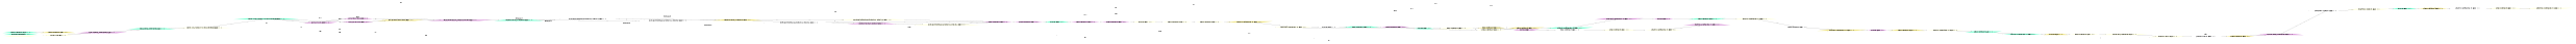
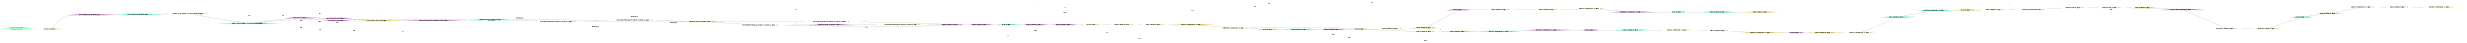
  digraph {
    fontname="DejaVu Sans Mono"
    rankdir=LR
    node [fillcolor=lightyellow fontname="DejaVu Sans Mono" shape=trapezium style=filled]
    edge [fontname="DejaVu Sans Mono" style=bold]
    n1 [fillcolor=plum label="Iterator<Object> publicIterator = publicCredentials.iterator()@@@52@@@['0', '0', '1']"]
    n2 [fillcolor=white label="assertNotSame(extensions(1(,publicIterator.next())@@@53@@@['0', '0', '1']"]
    n3 [label="assertNotSame(extensions(1(,publicIterator.next())@@@54@@@['0', '0', '1']" shape=parallelogram]
    n4 [fillcolor=plum label="OAuthBearerLoginModule loginModule3 = new OAuthBearerLoginModule()@@@19@@@['0', '0', '1']"]
    n5 [label="loginModule3.initialize(subject,testTokenCallbackHandler,Collections.emptyMap(),Collections.emptyMap())@@@20@@@['0', '0', '1']"]
    n6 [fillcolor=plum label="assertEquals(0,privateCredentials.size())@@@21@@@['1', '1', '1']" shape=hexagon]
    n7 [fillcolor=aquamarine label="assertEquals(1,privateCredentials.size())@@@37@@@['0', '0', '1']" shape=parallelogram]
    n8 [label="assertSame(tokens(0(,privateCredentials.iterator().next())@@@38@@@['0', '0', '1']"]
    n9 [fillcolor=white label="assertEquals(1,publicCredentials.size())@@@39@@@['0', '0', '1']" shape=parallelogram]
    n10 [label="Subject subject = new Subject()@@@3@@@['1', '1', '1']" shape=parallelogram]
    n11 [fillcolor=plum label="Set<Object> privateCredentials = subject.getPrivateCredentials()@@@4@@@['1', '1', '1']" shape=parallelogram]
    n12 [fillcolor=white label="loginModule2.initialize(subject,testTokenCallbackHandler,Collections.emptyMap(),Collections.emptyMap())@@@18@@@['1', '0', '1']"]
    n13 [label="loginModule2.initialize(subject,testTokenCallbackHandler,Collections.emptyMap(),Collections.emptyMap())@@@18@@@['0', '1', '0']"]
    n14 [fillcolor=white label="loginModule1.initialize(subject,testTokenCallbackHandler,Collections.emptyMap(),Collections.emptyMap())@@@16@@@['0', '1', '0']" shape=parallelogram]
    n15 [fillcolor=white label="loginModule1.initialize(subject,testTokenCallbackHandler,Collections.emptyMap(),Collections.emptyMap())@@@16@@@['1', '0', '1']"]
    n16 [fillcolor=plum label="assertSame(extensions(1(,publicCredentials.iterator().next())@@@39@@@['1', '1', '0']"]
+   n17 [fillcolor=aquamarine label="loginModule2.logout()@@@40@@@['1', '1', '0']" shape=hexagon]
    n18 [fillcolor=aquamarine label="assertEquals(0,privateCredentials.size())@@@41@@@['1', '1', '0']"]
    n19 [fillcolor=aquamarine label="Set<Object> publicCredentials = subject.getPublicCredentials()@@@5@@@['1', '1', '1']"]
    n20 [label="OAuthBearerToken(( tokens = new OAuthBearerToken((((edu.fdu.CPPDG.tinypdg.pe.ExpressionInfo@cd12b6@@@6@@@['1', '1', '1']" shape=hexagon]
    n21 [fillcolor=aquamarine label="SaslExtensions(( extensions = new SaslExtensions((((edu.fdu.CPPDG.tinypdg.pe.ExpressionInfo@cd12c9@@@9@@@['1', '1', '1']"]
    n22 [fillcolor=plum label="EasyMock.replay(tokens(0(,tokens(1()@@@12@@@['1', '1', '0']" shape=parallelogram]
    n23 [fillcolor=plum label="TestCallbackHandler testTokenCallbackHandler = new TestCallbackHandler(tokens,extensions)@@@14@@@['1', '1', '1']" shape=parallelogram]
    n24 [fillcolor=plum label="EasyMock.replay(tokens(0(,tokens(1(,tokens(2()@@@12@@@['0', '0', '1']" shape=hexagon]
    n25 [label="assertSame(tokens(0(,privateCredentials.iterator().next())@@@43@@@['0', '0', '1']" shape=hexagon]
    n26 [fillcolor=white label="assertSame(tokens(2(,privateCredentials.iterator().next())@@@57@@@['0', '0', '1']" shape=hexagon]
    n27 [label="assertSame(tokens(1(,privateCredentials.iterator().next())@@@38@@@['1', '1', '0']" shape=hexagon]
    n28 [fillcolor=khaki label="assertSame(tokens(0(,privateCredentials.iterator().next())@@@29@@@['1', '1', '1']" shape=parallelogram]
    n29 [fillcolor=aquamarine label="assertSame(tokens(0(,privateCredentials.iterator().next())@@@34@@@['0', '0', '1']" shape=parallelogram]
    n30 [fillcolor=white label="assertNotSame(tokens(1(,iterator.next())@@@50@@@['0', '0', '1']" shape=parallelogram]
    n31 [label="assertNotSame(tokens(1(,iterator.next())@@@49@@@['0', '0', '1']" shape=parallelogram]
    n32 [fillcolor=aquamarine label="loginModule1.login()@@@23@@@['1', '1', '1']"]
    n33 [fillcolor=plum label="assertEquals(0,privateCredentials.size())@@@24@@@['1', '1', '1']" shape=hexagon]
    n34 [fillcolor=plum label="assertEquals(0,publicCredentials.size())@@@25@@@['1', '1', '1']" shape=hexagon]
    n35 [fillcolor=aquamarine label="assertSame(extensions(0(,publicCredentials.iterator().next())@@@45@@@['0', '0', '1']" shape=hexagon]
    n36 [label="assertSame(extensions(2(,publicCredentials.iterator().next())@@@59@@@['0', '0', '1']" shape=parallelogram]
    n37 [fillcolor=plum label="assertSame(extensions(0(,publicCredentials.iterator().next())@@@35@@@['0', '0', '1']" shape=parallelogram]
    n38 [fillcolor=khaki label="EasyMock.replay(extensions(0(,extensions(1(,extensions(2()@@@13@@@['0', '0', '1']" shape=parallelogram]
    n39 [label="assertSame(extensions(0(,publicCredentials.iterator().next())@@@30@@@['1', '1', '1']" shape=hexagon]
    n40 [fillcolor=plum label="EasyMock.replay(extensions(0(,extensions(1()@@@13@@@['1', '1', '0']" shape=hexagon]
    n41 [fillcolor=khaki label="assertSame(extensions(0(,publicCredentials.iterator().next())@@@40@@@['0', '0', '1']" shape=parallelogram]
    n42 [fillcolor=khaki label="loginModule2.commit()@@@46@@@['0', '0', '1']"]
    n43 [fillcolor=plum label="loginModule2.abort()@@@36@@@['0', '0', '1']" shape=hexagon]
    n44 [fillcolor=aquamarine label="loginModule1.logout()@@@55@@@['0', '0', '1']"]
-   n45 [fillcolor=white label="loginModule1.logout()@@@29@@@['1', '1', '0']" shape=parallelogram]
-   n46 [fillcolor=aquamarine label="loginModule2.login()@@@31@@@['1', '1', '1']" shape=hexagon]
+   n45 [fillcolor=khaki label="loginModule1.logout()@@@29@@@['1', '1', '0']" shape=parallelogram]
+   n46 [fillcolor=khaki label="loginModule2.login()@@@31@@@['1', '1', '1']" shape=hexagon]
    n47 [fillcolor=aquamarine label="OAuthBearerLoginModule loginModule1 = new OAuthBearerLoginModule()@@@15@@@['1', '1', '1']"]
    n48 [fillcolor=plum label="loginModule2.login()@@@41@@@['0', '0', '1']" shape=hexagon]
    n49 [fillcolor=aquamarine label="assertEquals(1,publicCredentials.size())@@@44@@@['0', '0', '1']" shape=parallelogram]
    n50 [label="assertEquals(1,publicCredentials.size())@@@58@@@['0', '0', '1']"]
    n51 [label="assertEquals(2,privateCredentials.size())@@@47@@@['0', '0', '1']" shape=hexagon]
    n52 [fillcolor=aquamarine label="login1Commit1Login2Abort2Login3Commit3Logout3['0', '0', '1']"]
    n53 [label="assertEquals(1,publicCredentials.size())@@@37@@@['1', '1', '0']"]
    n54 [fillcolor=plum label="assertEquals(0,publicCredentials.size())@@@22@@@['1', '1', '1']" shape=hexagon]
    n55 [fillcolor=khaki label="assertEquals(1,privateCredentials.size())@@@56@@@['0', '0', '1']" shape=hexagon]
    n56 [fillcolor=aquamarine label="assertEquals(0,privateCredentials.size())@@@30@@@['1', '1', '0']"]
    n57 [fillcolor=plum label="assertEquals(0,publicCredentials.size())@@@31@@@['1', '1', '0']" shape=hexagon]
    n58 [fillcolor=khaki label="assertEquals(1,privateCredentials.size())@@@42@@@['0', '0', '1']"]
    n59 [fillcolor=khaki label="assertEquals(2,publicCredentials.size())@@@51@@@['0', '0', '1']" shape=hexagon]
    n60 [fillcolor=white label="assertEquals(1,privateCredentials.size())@@@36@@@['1', '1', '0']"]
    n61 [fillcolor=plum label="loginModule2.commit()@@@35@@@['1', '1', '0']" shape=parallelogram]
    n62 [label="assertEquals(1,privateCredentials.size())@@@27@@@['1', '1', '1']" shape=hexagon]
    n63 [label="assertEquals(1,publicCredentials.size())@@@28@@@['1', '1', '1']" shape=hexagon]
    n64 [label="Iterator<Object> iterator = privateCredentials.iterator()@@@48@@@['0', '0', '1']" shape=parallelogram]
    n65 [label="loginModule1.commit()@@@26@@@['1', '1', '1']" shape=parallelogram]
    n66 [fillcolor=khaki label="assertEquals(0,publicCredentials.size())@@@34@@@['1', '1', '0']" shape=hexagon]
    n67 [fillcolor=khaki label="assertEquals(1,publicCredentials.size())@@@33@@@['0', '0', '1']" shape=parallelogram]
    n68 [fillcolor=khaki label="OAuthBearerLoginModule loginModule2 = new OAuthBearerLoginModule()@@@17@@@['1', '1', '1']"]
    n69 [label="login1Commit1Logout1Login2Commit2Logout2['1', '0', '0']" shape=parallelogram]
    n70 [fillcolor=khaki label="assertEquals(0,publicCredentials.size())@@@42@@@['1', '1', '0']"]
    n71 [label="assertEquals(0,privateCredentials.size())@@@33@@@['1', '1', '0']" shape=parallelogram]
    n72 [label="assertEquals(1,privateCredentials.size())@@@32@@@['0', '0', '1']" shape=hexagon]
    n1 -> n2
    n2 -> n3
    n3 -> n44
    n4 -> n5
    n5 -> n6
    n6 -> n54
    n7 -> n8
    n8 -> n9
    n9 -> n41
    n10 -> n5 [label=subject style=solid]
    n10 -> n11
    n10 -> n12 [label=subject style=solid]
    n10 -> n13 [label=subject style=solid]
    n10 -> n14 [label=subject style=solid]
    n10 -> n15 [label=subject style=solid]
    n11 -> n19
    n12 -> n4
    n12 -> n6
    n12 -> n13 [label=0 style=dashed]
    n13 -> n6
    n14 -> n68
    n15 -> n14 [label=0 style=dashed]
    n15 -> n68
+   n16 -> n17
+   n17 -> n18
    n18 -> n70
    n19 -> n20
    n20 -> n8 [label=tokens style=solid]
    n20 -> n21
    n20 -> n22 [label=tokens style=solid]
    n20 -> n23 [label=tokens style=solid]
    n20 -> n24 [label=tokens style=solid]
    n20 -> n25 [label=tokens style=solid]
    n20 -> n26 [label=tokens style=solid]
    n20 -> n27 [label=tokens style=solid]
    n20 -> n28 [label=tokens style=solid]
    n20 -> n29 [label=tokens style=solid]
    n20 -> n30 [label=tokens style=solid]
    n20 -> n31 [label=tokens style=solid]
    n21 -> n2 [label=extensions style=solid]
    n21 -> n3 [label=extensions style=solid]
    n21 -> n16 [label=extensions style=solid]
    n21 -> n22
    n21 -> n23 [label=extensions style=solid]
    n21 -> n24
    n21 -> n35 [label=extensions style=solid]
    n21 -> n36 [label=extensions style=solid]
    n21 -> n37 [label=extensions style=solid]
    n21 -> n38 [label=extensions style=solid]
    n21 -> n39 [label=extensions style=solid]
    n21 -> n40 [label=extensions style=solid]
    n21 -> n41 [label=extensions style=solid]
    n22 -> n24 [label=0 style=dashed]
    n22 -> n40
    n23 -> n5 [label=testTokenCallbackHandler style=solid]
    n23 -> n12 [label=testTokenCallbackHandler style=solid]
    n23 -> n13 [label=testTokenCallbackHandler style=solid]
    n23 -> n14 [label=testTokenCallbackHandler style=solid]
    n23 -> n15 [label=testTokenCallbackHandler style=solid]
    n23 -> n47
    n24 -> n38
    n25 -> n49
    n26 -> n50
    n27 -> n16
    n27 -> n36 [label=0 style=dashed]
    n28 -> n39
    n29 -> n37
    n30 -> n59
    n31 -> n30
    n32 -> n33
    n33 -> n34
    n34 -> n65
    n35 -> n42
    n37 -> n43
    n38 -> n23
    n39 -> n45
    n39 -> n46
    n40 -> n23
    n40 -> n38 [label=0 style=dashed]
    n41 -> n48
    n42 -> n51
    n43 -> n7
    n44 -> n55
    n45 -> n56
    n46 -> n71
    n46 -> n72
    n47 -> n14
    n47 -> n15
    n48 -> n58
    n49 -> n35
    n50 -> n36
    n51 -> n64
    n52 -> n10 [style=solid]
    n53 -> n27
    n54 -> n32
    n55 -> n26
    n56 -> n57
    n57 -> n46
    n58 -> n25
    n59 -> n1
    n60 -> n53
    n61 -> n60
    n62 -> n63
    n63 -> n28
    n64 -> n1 [label=iterator style=solid]
    n64 -> n31
    n65 -> n62
    n66 -> n61
    n66 -> n67 [label=0 style=dashed]
    n67 -> n29
    n68 -> n12
    n68 -> n13
    n69 -> n10 [style=solid]
    n71 -> n66
    n71 -> n72 [label=0 style=dashed]
    n72 -> n67
  }
